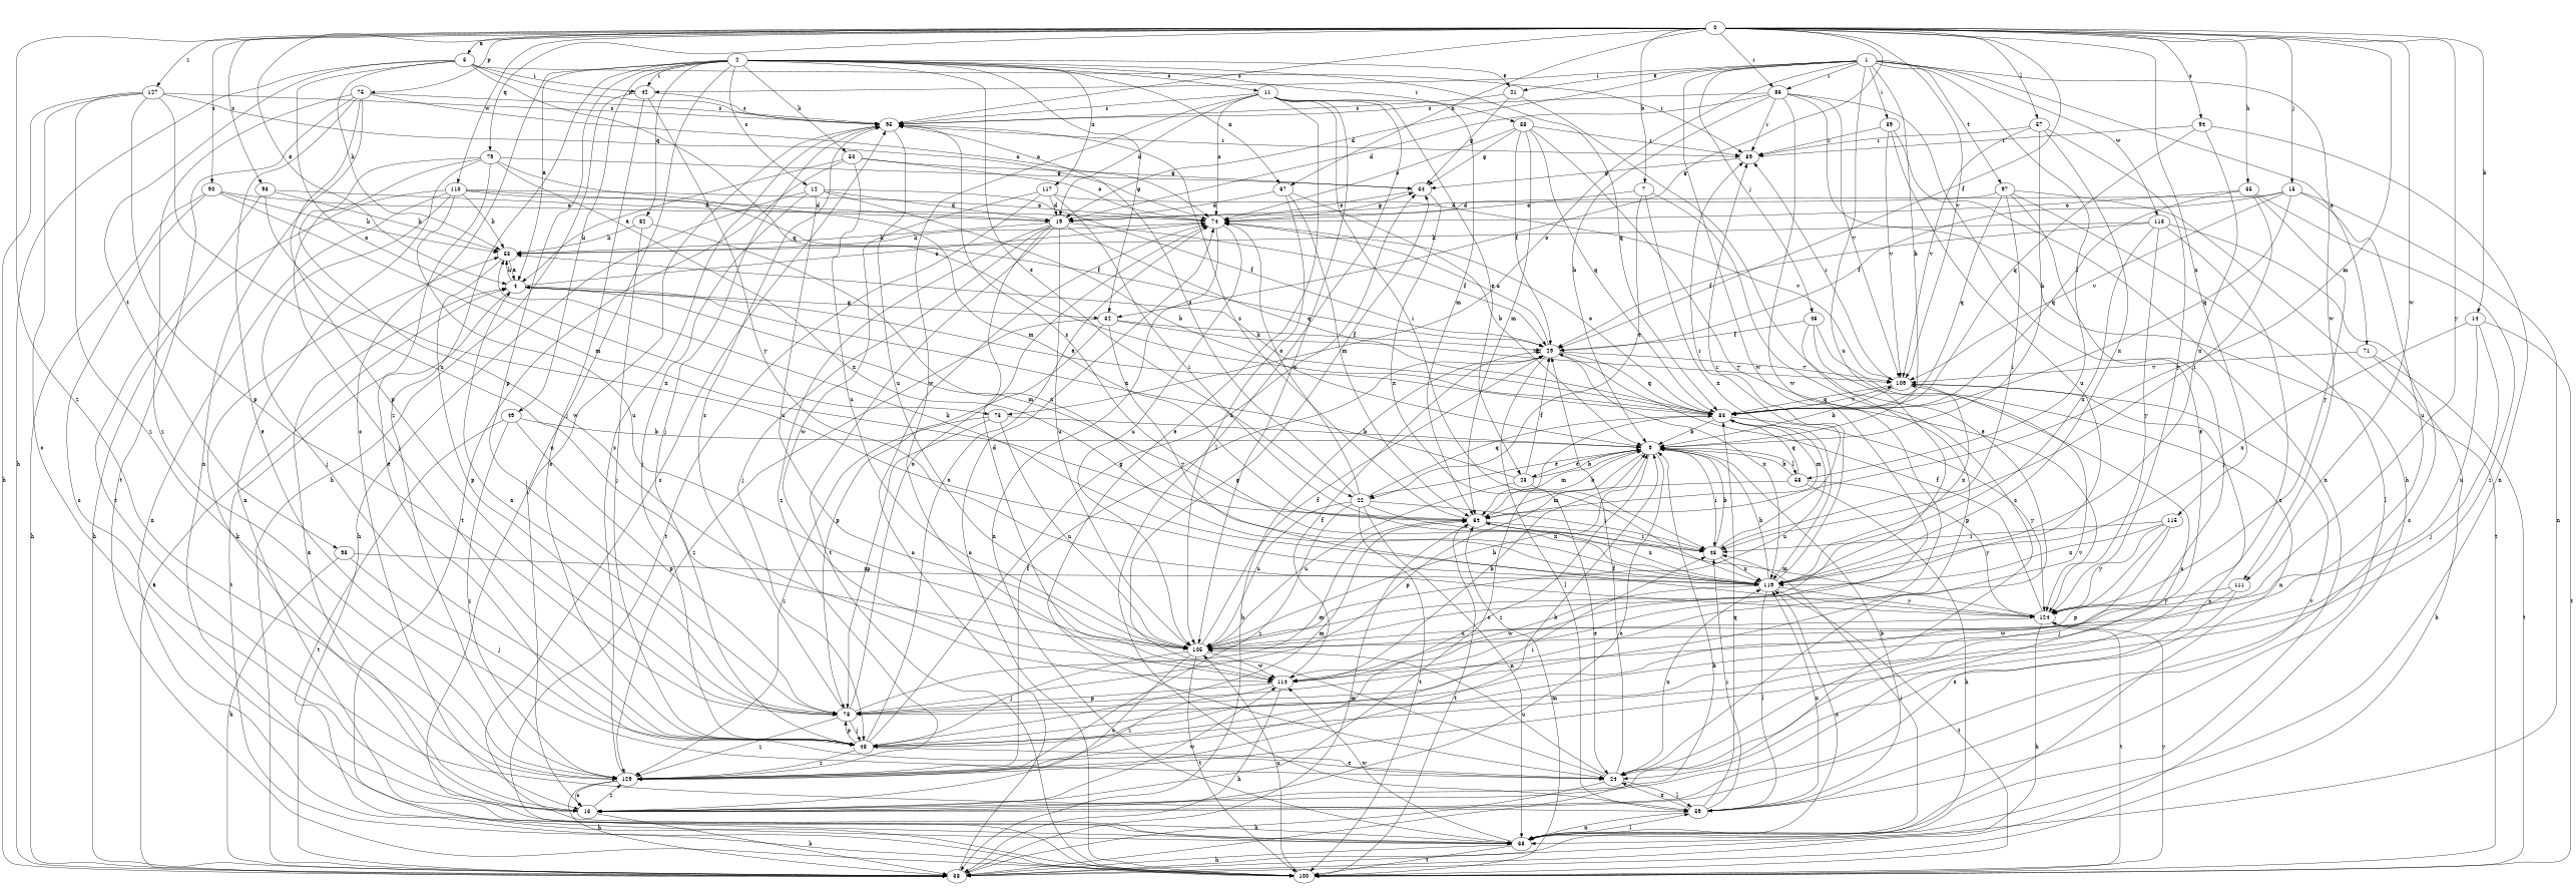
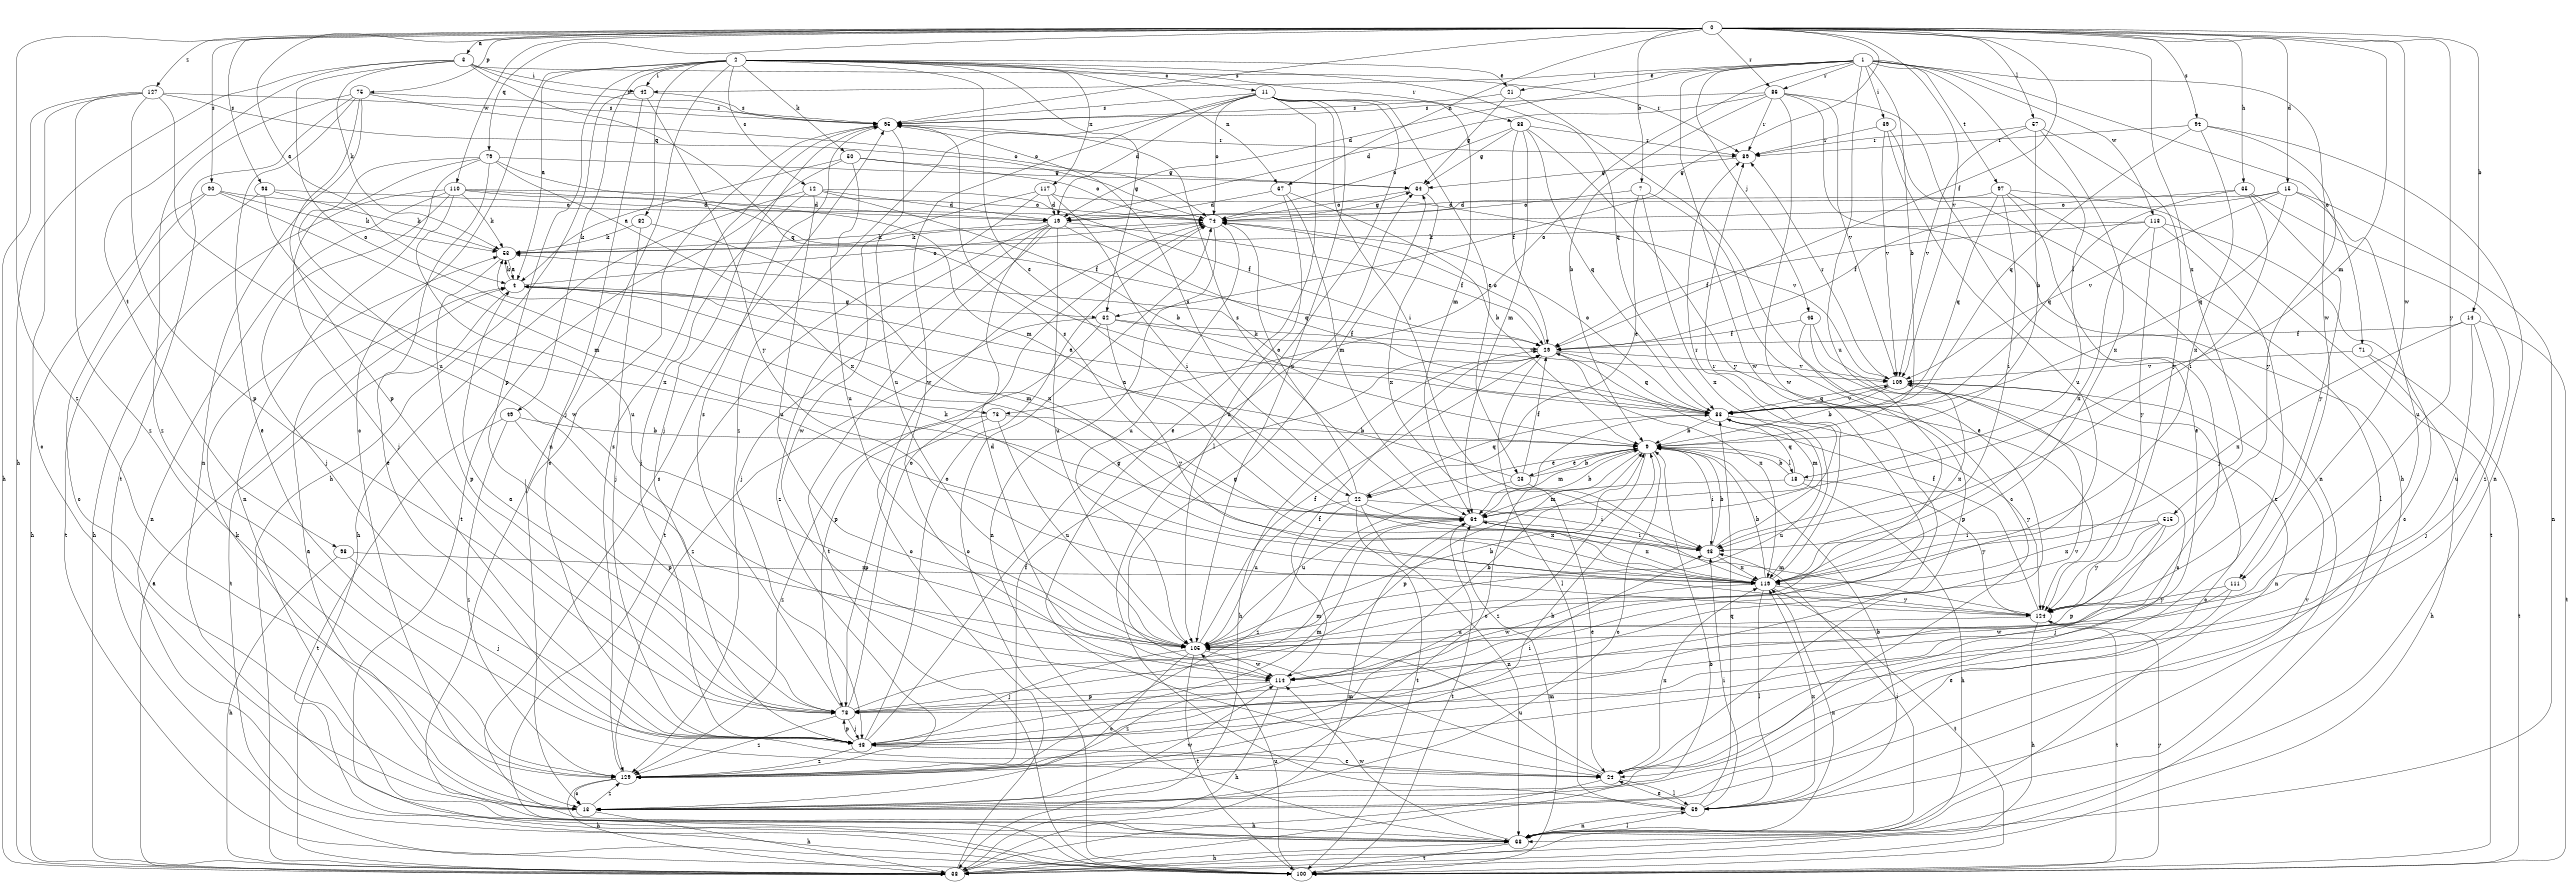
  strict digraph {
    0
    3
    4
    7
    14
    15
    29
    32
    35
    57
    64
    67
    75
    79
    86
    90
    93
    94
    95
    109
    110
    111
-   115
+   115 [label=515]
    124
    127
    129
    42
    73
    83
    38
    53
    89
    98
    74
    100
    13
    22
    119
    105
    48
    19
    68
    59
    78
    43
    9
    24
    114
    34
    1
    21
    39
    46
-   58
+   58 [label=18]
    71
    97
    113
    23
    2
    11
    12
    49
    50
    82
    88
    117
    0 -> 3 [label=a]
    0 -> 4 [label=a]
    0 -> 7 [label=b]
    0 -> 14 [label=b]
-   0 -> 15 [label=j]
+   0 -> 15 [label=d]
    0 -> 29 [label=f]
    0 -> 32 [label=g]
    0 -> 35 [label=h]
    0 -> 57 [label=l]
    0 -> 64 [label=m]
    0 -> 67 [label=n]
    0 -> 75 [label=p]
    0 -> 79 [label=q]
    0 -> 86 [label=r]
    0 -> 90 [label=s]
    0 -> 93 [label=s]
    0 -> 94 [label=s]
    0 -> 95 [label=s]
    0 -> 109 [label=v]
    0 -> 110 [label=w]
    0 -> 111 [label=w]
    0 -> 115 [label=x]
    0 -> 124 [label=y]
    0 -> 127 [label=z]
    0 -> 129 [label=z]
    3 -> 95 [label=s]
    3 -> 42 [label=i]
    3 -> 73 [label=o]
    3 -> 83 [label=q]
    3 -> 38 [label=h]
    3 -> 53 [label=k]
    3 -> 89 [label=r]
    3 -> 98 [label=t]
    4 -> 32 [label=g]
    4 -> 64 [label=m]
    4 -> 53 [label=k]
    4 -> 74 [label=o]
    4 -> 100 [label=t]
    7 -> 74 [label=o]
    7 -> 13 [label=c]
    7 -> 22 [label=e]
    7 -> 119 [label=x]
    14 -> 100 [label=t]
    14 -> 119 [label=x]
    14 -> 105 [label=u]
    14 -> 48 [label=j]
    15 -> 29 [label=f]
    15 -> 109 [label=v]
    15 -> 83 [label=q]
    15 -> 105 [label=u]
    15 -> 19 [label=d]
    15 -> 68 [label=n]
    29 -> 109 [label=v]
    29 -> 83 [label=q]
    29 -> 38 [label=h]
    29 -> 74 [label=o]
    29 -> 119 [label=x]
    29 -> 59 [label=l]
    32 -> 29 [label=f]
    32 -> 109 [label=v]
    32 -> 124 [label=y]
    32 -> 129 [label=z]
    32 -> 78 [label=p]
    35 -> 124 [label=y]
    35 -> 129 [label=z]
    35 -> 83 [label=q]
    35 -> 74 [label=o]
    35 -> 43 [label=i]
    57 -> 109 [label=v]
    57 -> 124 [label=y]
    57 -> 89 [label=r]
    57 -> 119 [label=x]
    57 -> 9 [label=b]
    64 -> 95 [label=s]
    64 -> 100 [label=t]
    64 -> 119 [label=x]
    64 -> 43 [label=i]
    64 -> 9 [label=b]
    67 -> 64 [label=m]
    67 -> 105 [label=u]
    67 -> 19 [label=d]
    67 -> 9 [label=b]
    75 -> 95 [label=s]
    75 -> 129 [label=z]
    75 -> 74 [label=o]
    75 -> 100 [label=t]
    75 -> 68 [label=n]
    75 -> 78 [label=p]
    75 -> 24 [label=e]
    79 -> 64 [label=m]
    79 -> 119 [label=x]
    79 -> 48 [label=j]
    79 -> 68 [label=n]
    79 -> 24 [label=e]
    79 -> 114 [label=w]
    79 -> 34 [label=g]
    86 -> 95 [label=s]
    86 -> 109 [label=v]
    86 -> 38 [label=h]
    86 -> 89 [label=r]
    86 -> 19 [label=d]
    86 -> 9 [label=b]
    86 -> 24 [label=e]
    86 -> 114 [label=w]
    90 -> 64 [label=m]
    90 -> 38 [label=h]
    90 -> 53 [label=k]
    90 -> 74 [label=o]
    90 -> 13 [label=c]
    93 -> 53 [label=k]
-   93 -> 59 [label=t]
+   93 -> 100 [label=t]
    93 -> 119 [label=x]
    93 -> 19 [label=d]
+   94 -> 124 [label=y]
    94 -> 83 [label=q]
    94 -> 89 [label=r]
    94 -> 119 [label=x]
    94 -> 68 [label=n]
    95 -> 89 [label=r]
    95 -> 13 [label=c]
    95 -> 105 [label=u]
    95 -> 48 [label=j]
    109 -> 83 [label=q]
    109 -> 89 [label=r]
    109 -> 13 [label=c]
    109 -> 119 [label=x]
    109 -> 9 [label=b]
    110 -> 29 [label=f]
    110 -> 38 [label=h]
    110 -> 53 [label=k]
    110 -> 74 [label=o]
    110 -> 105 [label=u]
    110 -> 48 [label=j]
    110 -> 19 [label=d]
    110 -> 68 [label=n]
    111 -> 124 [label=y]
    111 -> 24 [label=e]
    111 -> 114 [label=w]
    115 -> 124 [label=y]
    115 -> 119 [label=x]
    115 -> 48 [label=j]
    115 -> 78 [label=p]
    115 -> 43 [label=i]
    124 -> 29 [label=f]
    124 -> 64 [label=m]
    124 -> 38 [label=h]
    124 -> 100 [label=t]
    124 -> 105 [label=u]
    127 -> 95 [label=s]
    127 -> 129 [label=z]
    127 -> 38 [label=h]
    127 -> 74 [label=o]
    127 -> 13 [label=c]
    127 -> 105 [label=u]
    127 -> 78 [label=p]
    129 -> 29 [label=f]
    129 -> 95 [label=s]
    129 -> 38 [label=h]
    129 -> 13 [label=c]
    129 -> 9 [label=b]
    42 -> 95 [label=s]
    42 -> 124 [label=y]
    42 -> 38 [label=h]
    42 -> 48 [label=j]
    73 -> 129 [label=z]
    73 -> 105 [label=u]
    73 -> 78 [label=p]
    73 -> 9 [label=b]
    83 -> 4 [label=a]
    83 -> 64 [label=m]
    83 -> 109 [label=v]
    83 -> 124 [label=y]
    83 -> 53 [label=k]
    83 -> 74 [label=o]
    83 -> 13 [label=c]
    83 -> 105 [label=u]
    83 -> 9 [label=b]
    38 -> 4 [label=a]
    38 -> 64 [label=m]
    38 -> 74 [label=o]
    38 -> 9 [label=b]
    53 -> 4 [label=a]
    53 -> 78 [label=p]
    89 -> 34 [label=g]
    98 -> 38 [label=h]
    98 -> 119 [label=x]
    98 -> 48 [label=j]
    74 -> 53 [label=k]
    74 -> 105 [label=u]
    74 -> 68 [label=n]
    74 -> 34 [label=g]
    100 -> 64 [label=m]
    100 -> 124 [label=y]
    100 -> 74 [label=o]
    100 -> 105 [label=u]
    13 -> 4 [label=a]
    13 -> 129 [label=z]
    13 -> 38 [label=h]
    13 -> 53 [label=k]
    13 -> 114 [label=w]
    22 -> 95 [label=s]
    22 -> 129 [label=z]
    22 -> 83 [label=q]
    22 -> 74 [label=o]
    22 -> 100 [label=t]
    22 -> 119 [label=x]
    22 -> 105 [label=u]
    22 -> 68 [label=n]
    22 -> 43 [label=i]
    119 -> 124 [label=y]
    119 -> 53 [label=k]
    119 -> 89 [label=r]
    119 -> 100 [label=t]
    119 -> 59 [label=l]
    119 -> 9 [label=b]
    119 -> 114 [label=w]
    105 -> 29 [label=f]
    105 -> 100 [label=t]
    105 -> 13 [label=c]
    105 -> 48 [label=j]
    105 -> 9 [label=b]
    105 -> 114 [label=w]
    48 -> 64 [label=m]
    48 -> 129 [label=z]
    48 -> 74 [label=o]
    48 -> 78 [label=p]
    48 -> 43 [label=i]
    48 -> 24 [label=e]
    48 -> 34 [label=g]
    19 -> 29 [label=f]
    19 -> 129 [label=z]
    19 -> 83 [label=q]
    19 -> 53 [label=k]
    19 -> 100 [label=t]
    19 -> 105 [label=u]
    19 -> 48 [label=j]
    19 -> 114 [label=d]
    68 -> 95 [label=s]
    68 -> 38 [label=h]
    68 -> 100 [label=t]
    68 -> 119 [label=x]
    68 -> 59 [label=l]
    68 -> 43 [label=i]
    68 -> 114 [label=w]
    59 -> 109 [label=v]
    59 -> 83 [label=q]
    59 -> 119 [label=x]
    59 -> 68 [label=n]
    59 -> 43 [label=i]
    59 -> 9 [label=b]
    59 -> 24 [label=e]
    78 -> 4 [label=a]
    78 -> 64 [label=m]
    78 -> 95 [label=s]
    78 -> 109 [label=v]
    78 -> 129 [label=z]
    78 -> 74 [label=o]
    78 -> 48 [label=j]
    43 -> 95 [label=s]
    43 -> 89 [label=r]
    43 -> 119 [label=x]
    43 -> 9 [label=b]
    9 -> 64 [label=m]
    9 -> 129 [label=z]
    9 -> 13 [label=c]
    9 -> 22 [label=e]
    9 -> 78 [label=p]
    9 -> 43 [label=i]
    9 -> 58 [label=l]
    9 -> 23 [label=e]
-   24 -> 29 [label=f]
+   14 -> 29 [label=f]
    24 -> 38 [label=h]
    24 -> 119 [label=x]
    24 -> 105 [label=u]
    24 -> 59 [label=l]
    24 -> 34 [label=g]
    114 -> 29 [label=f]
    114 -> 129 [label=z]
    114 -> 38 [label=h]
    114 -> 78 [label=p]
    114 -> 9 [label=b]
    34 -> 74 [label=o]
    34 -> 119 [label=x]
    1 -> 86 [label=r]
    1 -> 111 [label=w]
    1 -> 42 [label=i]
    1 -> 73 [label=o]
    1 -> 105 [label=u]
    1 -> 19 [label=d]
    1 -> 9 [label=b]
    1 -> 114 [label=w]
    1 -> 21 [label=e]
    1 -> 39 [label=i]
    1 -> 46 [label=j]
    1 -> 58 [label=l]
    1 -> 71 [label=o]
    1 -> 97 [label=t]
    1 -> 113 [label=w]
    21 -> 95 [label=s]
    21 -> 24 [label=e]
    21 -> 34 [label=g]
    39 -> 109 [label=v]
    39 -> 89 [label=r]
    39 -> 105 [label=u]
    39 -> 68 [label=n]
    46 -> 29 [label=f]
    46 -> 13 [label=c]
    46 -> 68 [label=n]
    46 -> 78 [label=p]
    58 -> 64 [label=m]
    58 -> 124 [label=y]
    58 -> 83 [label=q]
    58 -> 38 [label=h]
    58 -> 9 [label=b]
    71 -> 109 [label=v]
    71 -> 38 [label=h]
    71 -> 100 [label=t]
    97 -> 83 [label=q]
    97 -> 100 [label=t]
    97 -> 48 [label=j]
    97 -> 19 [label=d]
    97 -> 59 [label=l]
    97 -> 43 [label=i]
    113 -> 29 [label=f]
    113 -> 124 [label=y]
    113 -> 53 [label=k]
    113 -> 13 [label=c]
    113 -> 119 [label=x]
    113 -> 24 [label=e]
    23 -> 4 [label=a]
    23 -> 29 [label=f]
    23 -> 105 [label=u]
    23 -> 9 [label=b]
    23 -> 24 [label=e]
    2 -> 4 [label=a]
    2 -> 32 [label=g]
    2 -> 67 [label=n]
-   2 -> 129 [label=z]
+   11 -> 129 [label=z]
    2 -> 42 [label=i]
    2 -> 83 [label=q]
    2 -> 13 [label=c]
    2 -> 22 [label=e]
    2 -> 68 [label=n]
    2 -> 78 [label=p]
    2 -> 21 [label=e]
    2 -> 11 [label=c]
    2 -> 12 [label=c]
    2 -> 49 [label=k]
    2 -> 50 [label=k]
    2 -> 82 [label=q]
    2 -> 88 [label=r]
    2 -> 117 [label=x]
    11 -> 64 [label=m]
    11 -> 95 [label=s]
    11 -> 74 [label=o]
    11 -> 105 [label=u]
    11 -> 19 [label=d]
    11 -> 59 [label=l]
    11 -> 43 [label=i]
    11 -> 24 [label=e]
    11 -> 114 [label=w]
    11 -> 23 [label=e]
    12 -> 29 [label=f]
    12 -> 38 [label=h]
    12 -> 105 [label=u]
    12 -> 48 [label=j]
    12 -> 19 [label=d]
    12 -> 9 [label=b]
    49 -> 129 [label=z]
    49 -> 100 [label=t]
    49 -> 78 [label=p]
    49 -> 9 [label=b]
    50 -> 4 [label=a]
    50 -> 74 [label=o]
    50 -> 100 [label=t]
    50 -> 105 [label=u]
    50 -> 34 [label=g]
    82 -> 53 [label=k]
    82 -> 119 [label=x]
    82 -> 48 [label=j]
    88 -> 29 [label=f]
    88 -> 64 [label=m]
    88 -> 124 [label=y]
    88 -> 83 [label=q]
    88 -> 89 [label=r]
    88 -> 74 [label=o]
    88 -> 34 [label=g]
    117 -> 109 [label=v]
    117 -> 100 [label=t]
    117 -> 19 [label=d]
    117 -> 43 [label=i]
    117 -> 114 [label=w]
  }
